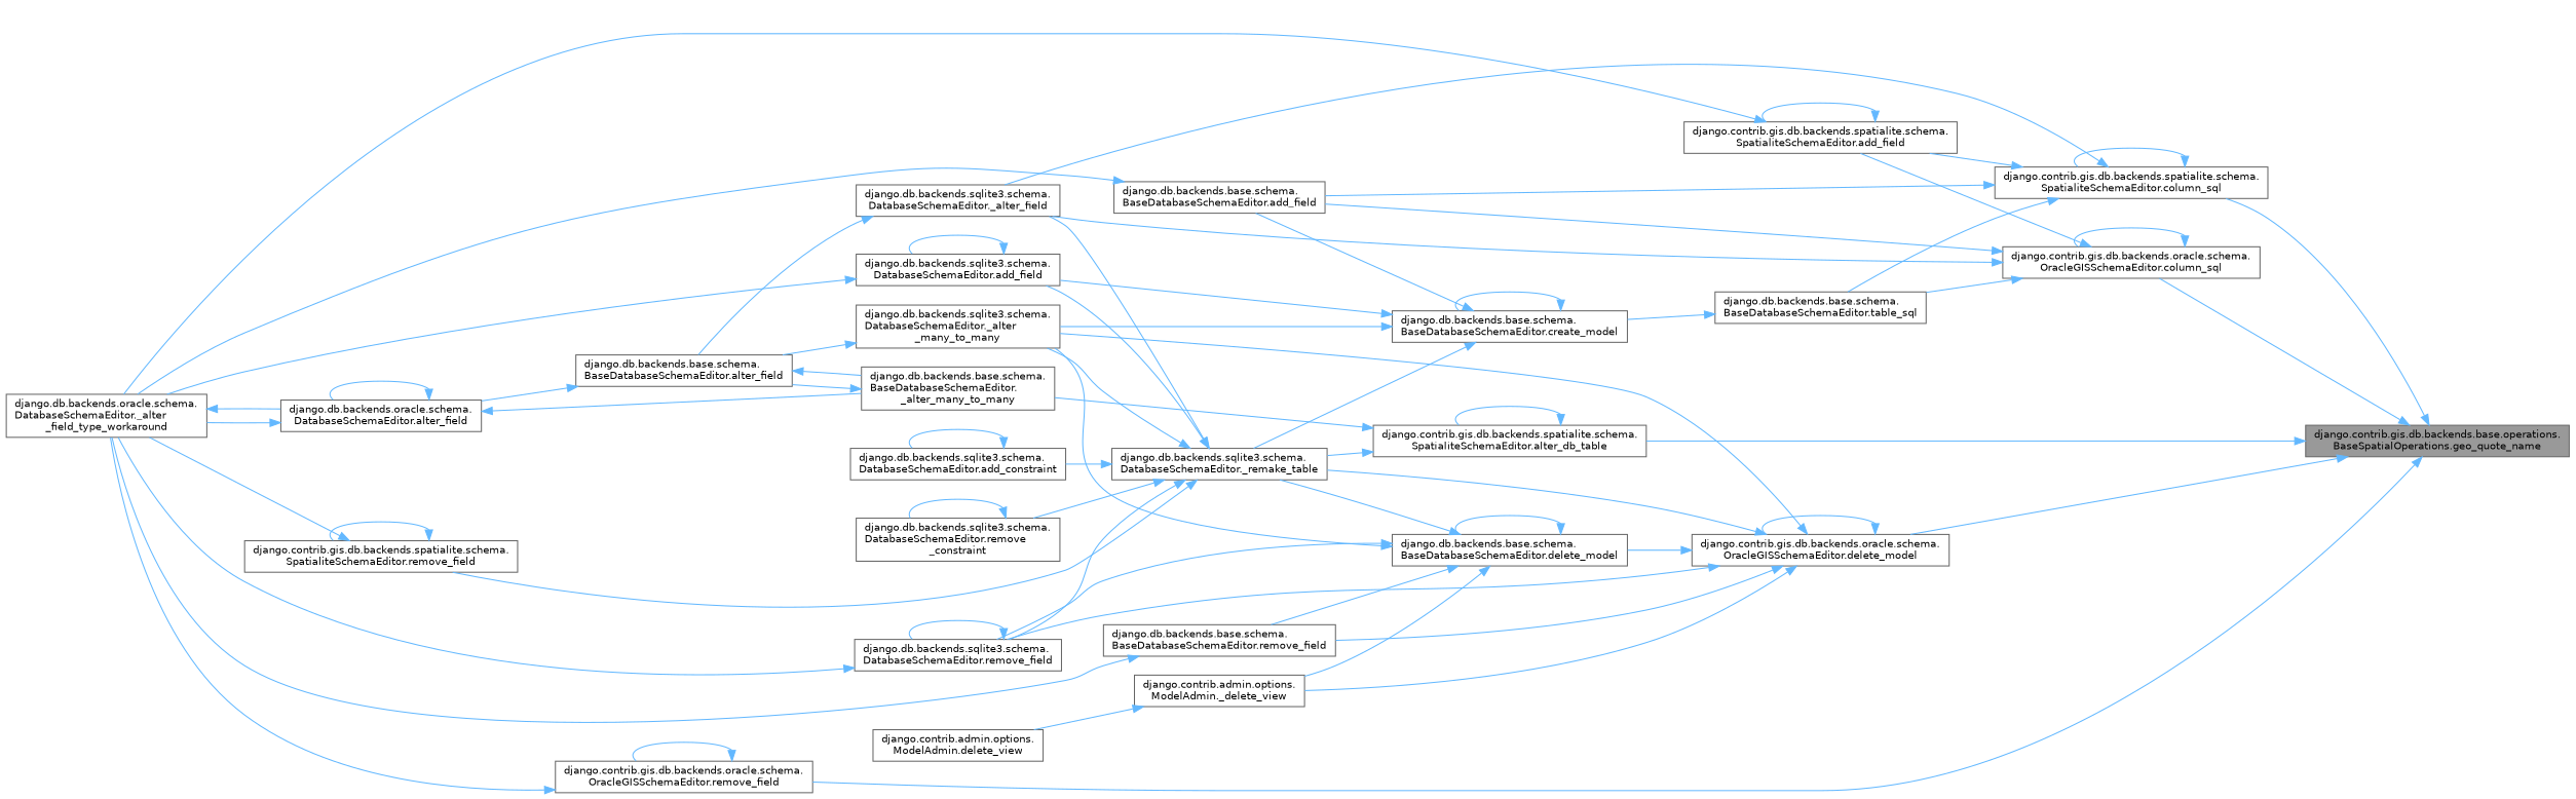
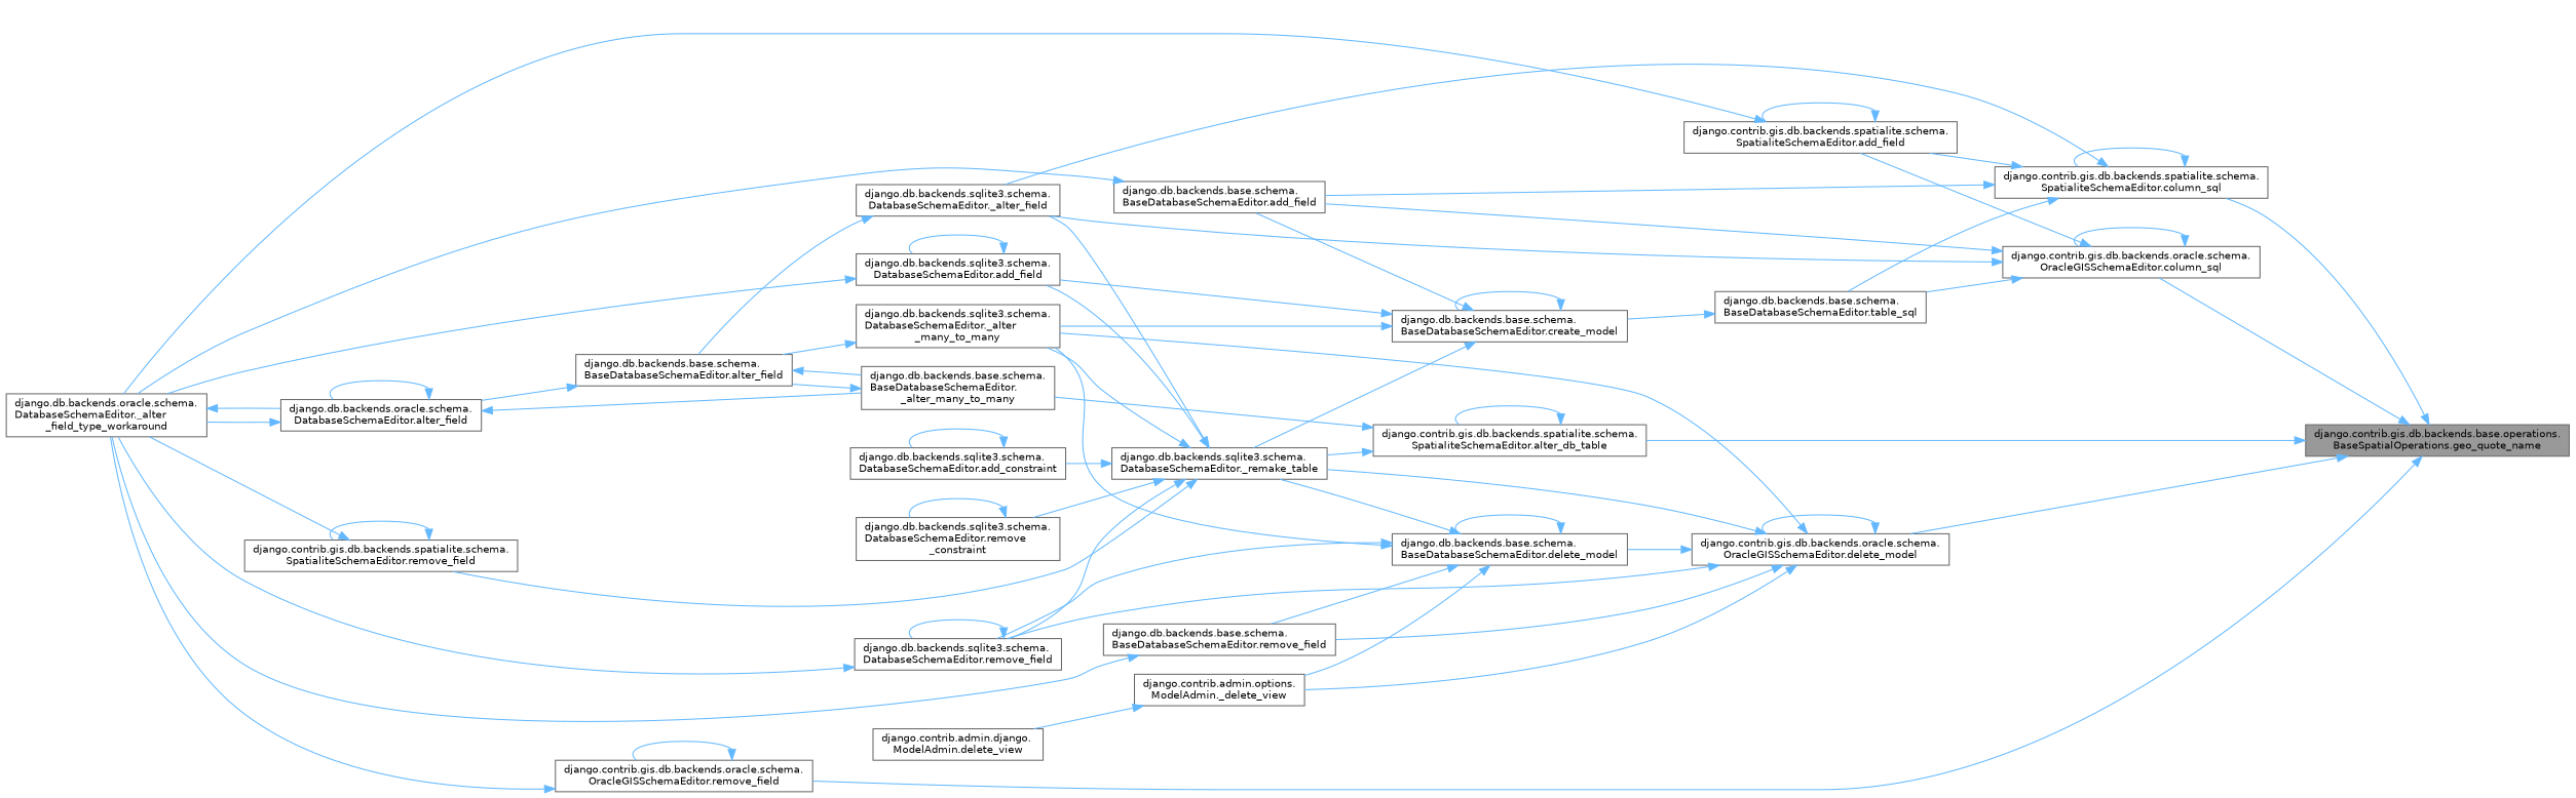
  digraph {
    rankdir=RL
    node [color=grey40 fillcolor=white fontname=Helvetica fontsize=10 shape=box style=filled]
    edge [color=steelblue1 dir=back fontname=Helvetica fontsize=10 labelfontname=Helvetica labelfontsize=10 style=solid]
    n1 [color=gray40 fillcolor=grey60 fontcolor=black height=0.2 label="django.contrib.gis.db.backends.base.operations.\lBaseSpatialOperations.geo_quote_name" width=0.4]
    n2 [height=0.2 label="django.contrib.gis.db.backends.spatialite.schema.\lSpatialiteSchemaEditor.alter_db_table" width=0.4]
    n3 [height=0.2 label="django.contrib.gis.db.backends.oracle.schema.\lOracleGISSchemaEditor.column_sql" width=0.4]
    n4 [height=0.2 label="django.contrib.gis.db.backends.spatialite.schema.\lSpatialiteSchemaEditor.column_sql" width=0.4]
    n5 [height=0.2 label="django.contrib.gis.db.backends.oracle.schema.\lOracleGISSchemaEditor.delete_model" width=0.4]
    n6 [height=0.2 label="django.contrib.gis.db.backends.oracle.schema.\lOracleGISSchemaEditor.remove_field" width=0.4]
    n7 [height=0.2 label="django.db.backends.base.schema.\lBaseDatabaseSchemaEditor.\l_alter_many_to_many" width=0.4]
    n8 [height=0.2 label="django.db.backends.sqlite3.schema.\lDatabaseSchemaEditor._remake_table" width=0.4]
    n9 [height=0.2 label="django.db.backends.base.schema.\lBaseDatabaseSchemaEditor.alter_field" width=0.4]
    n10 [height=0.2 label="django.db.backends.oracle.schema.\lDatabaseSchemaEditor.alter_field" width=0.4]
    n11 [height=0.2 label="django.db.backends.oracle.schema.\lDatabaseSchemaEditor._alter\l_field_type_workaround" width=0.4]
    n12 [height=0.2 label="django.db.backends.sqlite3.schema.\lDatabaseSchemaEditor._alter_field" width=0.4]
    n13 [height=0.2 label="django.db.backends.sqlite3.schema.\lDatabaseSchemaEditor._alter\l_many_to_many" width=0.4]
    n14 [height=0.2 label="django.db.backends.sqlite3.schema.\lDatabaseSchemaEditor.add_constraint" width=0.4]
    n15 [height=0.2 label="django.db.backends.sqlite3.schema.\lDatabaseSchemaEditor.add_field" width=0.4]
    n16 [height=0.2 label="django.db.backends.sqlite3.schema.\lDatabaseSchemaEditor.remove\l_constraint" width=0.4]
    n17 [height=0.2 label="django.contrib.gis.db.backends.spatialite.schema.\lSpatialiteSchemaEditor.remove_field" width=0.4]
    n18 [height=0.2 label="django.db.backends.sqlite3.schema.\lDatabaseSchemaEditor.remove_field" width=0.4]
    n19 [height=0.2 label="django.contrib.gis.db.backends.spatialite.schema.\lSpatialiteSchemaEditor.add_field" width=0.4]
    n20 [height=0.2 label="django.db.backends.base.schema.\lBaseDatabaseSchemaEditor.add_field" width=0.4]
    n21 [height=0.2 label="django.db.backends.base.schema.\lBaseDatabaseSchemaEditor.table_sql" width=0.4]
    n22 [height=0.2 label="django.db.backends.base.schema.\lBaseDatabaseSchemaEditor.create_model" width=0.4]
    n23 [height=0.2 label="django.contrib.admin.options.\lModelAdmin._delete_view" width=0.4]
    n24 [height=0.2 label="django.db.backends.base.schema.\lBaseDatabaseSchemaEditor.delete_model" width=0.4]
    n25 [height=0.2 label="django.db.backends.base.schema.\lBaseDatabaseSchemaEditor.remove_field" width=0.4]
-   n26 [height=0.2 label="django.contrib.admin.options.\lModelAdmin.delete_view" width=0.4]
+   n26 [height=0.2 label="django.contrib.admin.django.\lModelAdmin.delete_view" width=0.4]
    n1 -> n2
    n1 -> n3
    n1 -> n4
    n1 -> n5
    n1 -> n6
    n2 -> n2
    n2 -> n7
    n2 -> n8
    n3 -> n3
    n3 -> n12
    n3 -> n19
    n3 -> n20
    n3 -> n21
    n4 -> n4
    n4 -> n12
    n4 -> n19
    n4 -> n20
    n4 -> n21
    n5 -> n5
    n5 -> n8
    n5 -> n13
    n5 -> n18
    n5 -> n23
    n5 -> n24
    n5 -> n25
    n6 -> n6
    n6 -> n11
    n7 -> n9
    n8 -> n12
    n8 -> n13
    n8 -> n14
    n8 -> n15
    n8 -> n16
    n8 -> n17
    n8 -> n18
    n9 -> n7
    n9 -> n10
    n10 -> n7
    n10 -> n10
    n10 -> n11
    n11 -> n10
    n12 -> n9
    n13 -> n9
    n14 -> n14
    n15 -> n11
    n15 -> n15
    n16 -> n16
    n17 -> n11
    n17 -> n17
    n18 -> n11
    n18 -> n18
    n19 -> n11
    n19 -> n19
    n20 -> n11
    n21 -> n22
    n22 -> n8
    n22 -> n13
    n22 -> n15
    n22 -> n20
    n22 -> n22
    n23 -> n26
    n24 -> n8
    n24 -> n13
    n24 -> n18
    n24 -> n23
    n24 -> n24
    n24 -> n25
    n25 -> n11
  }
